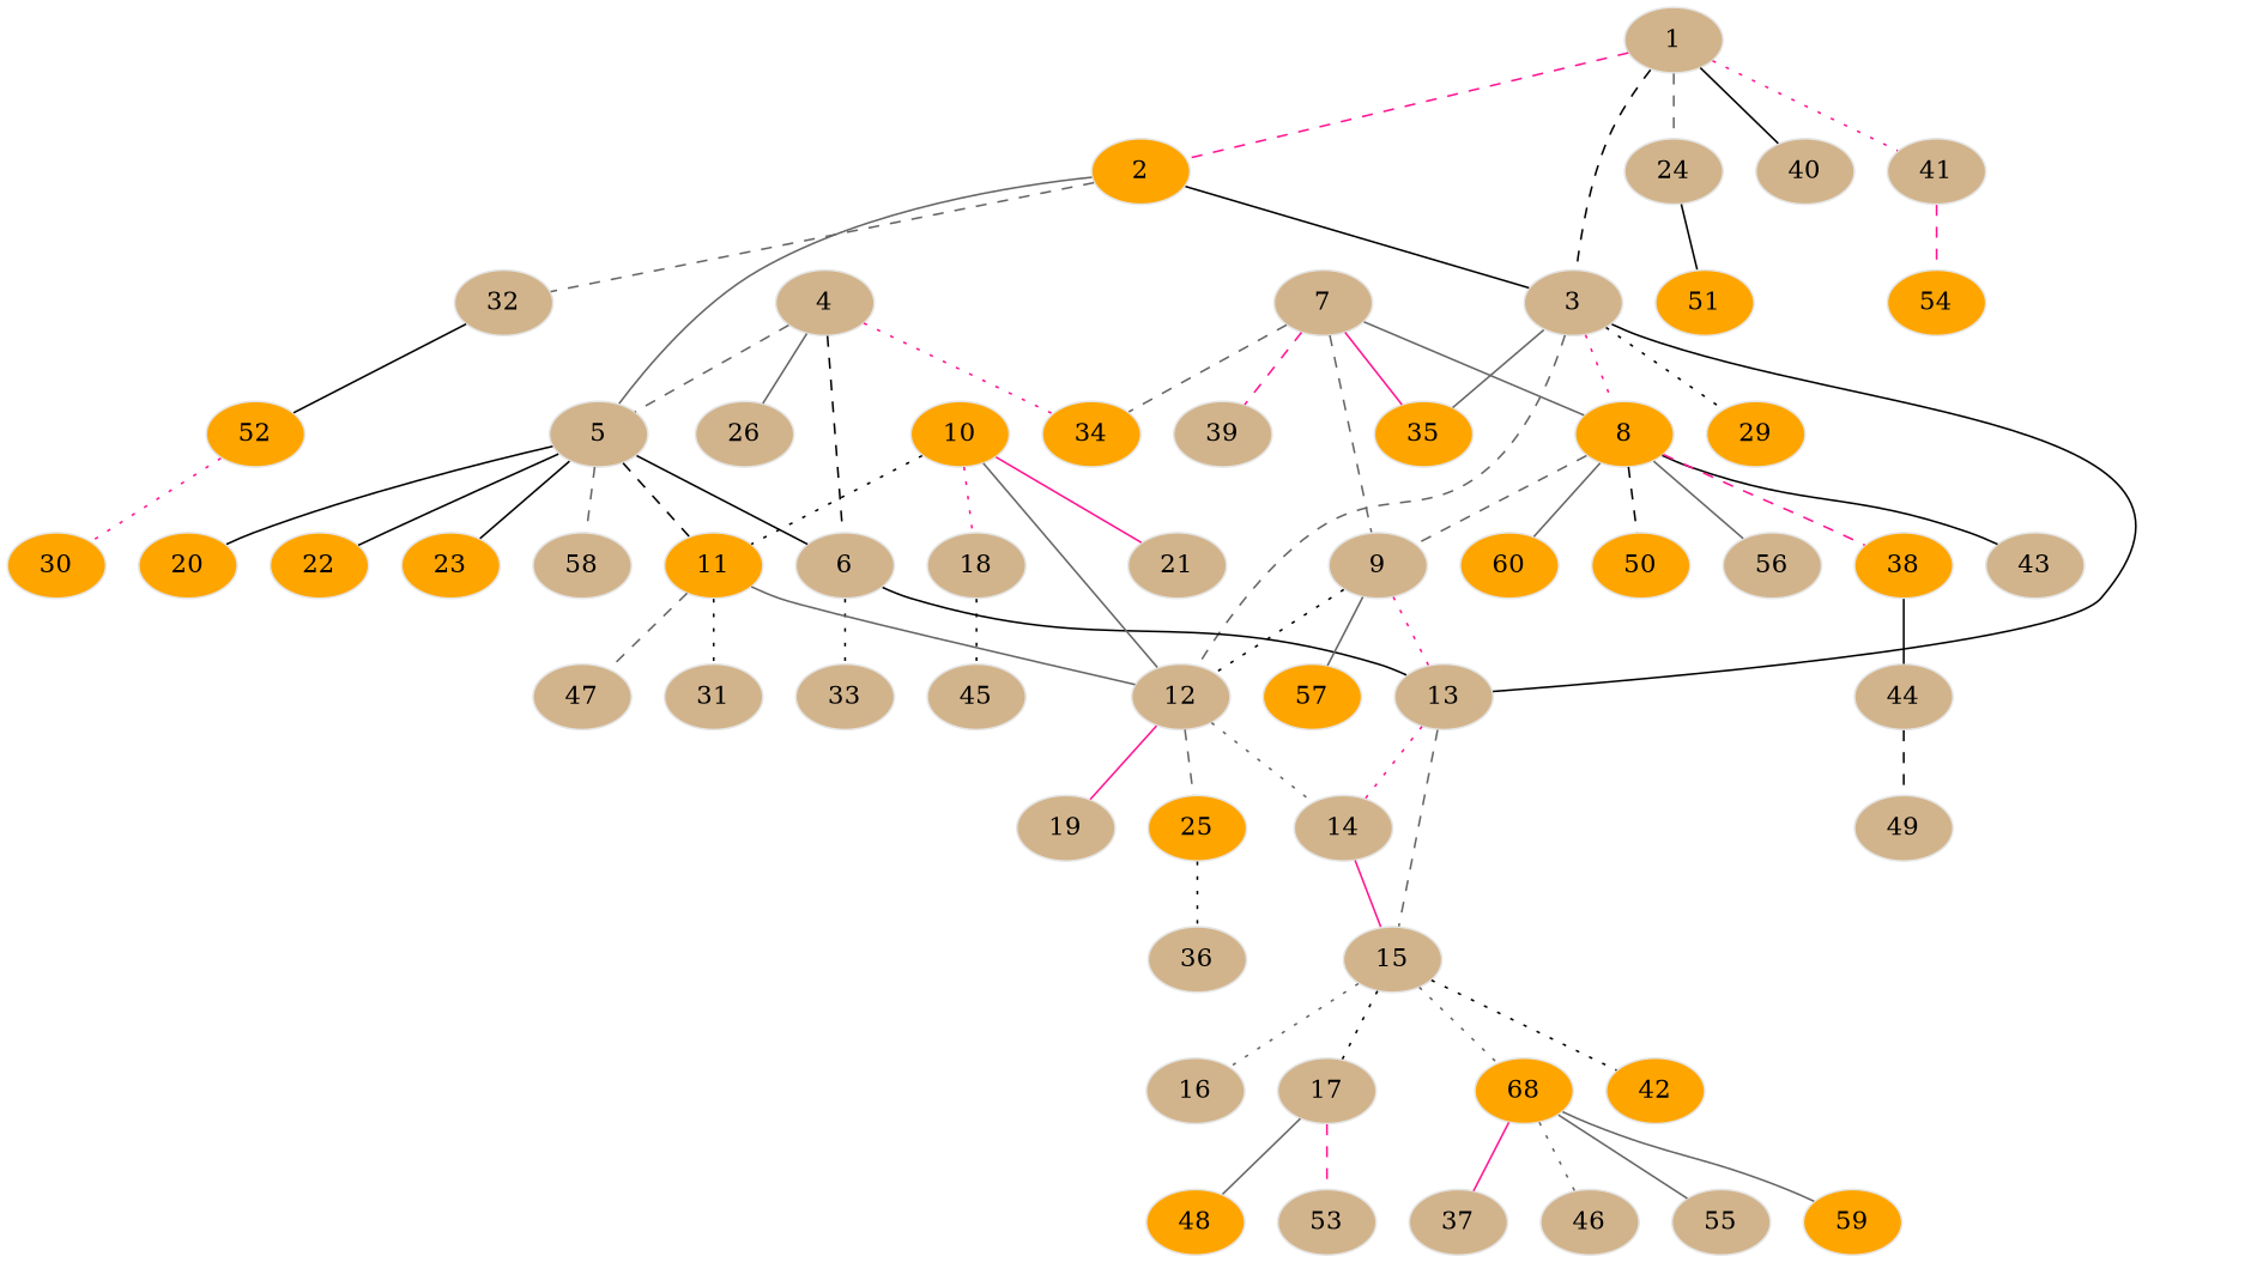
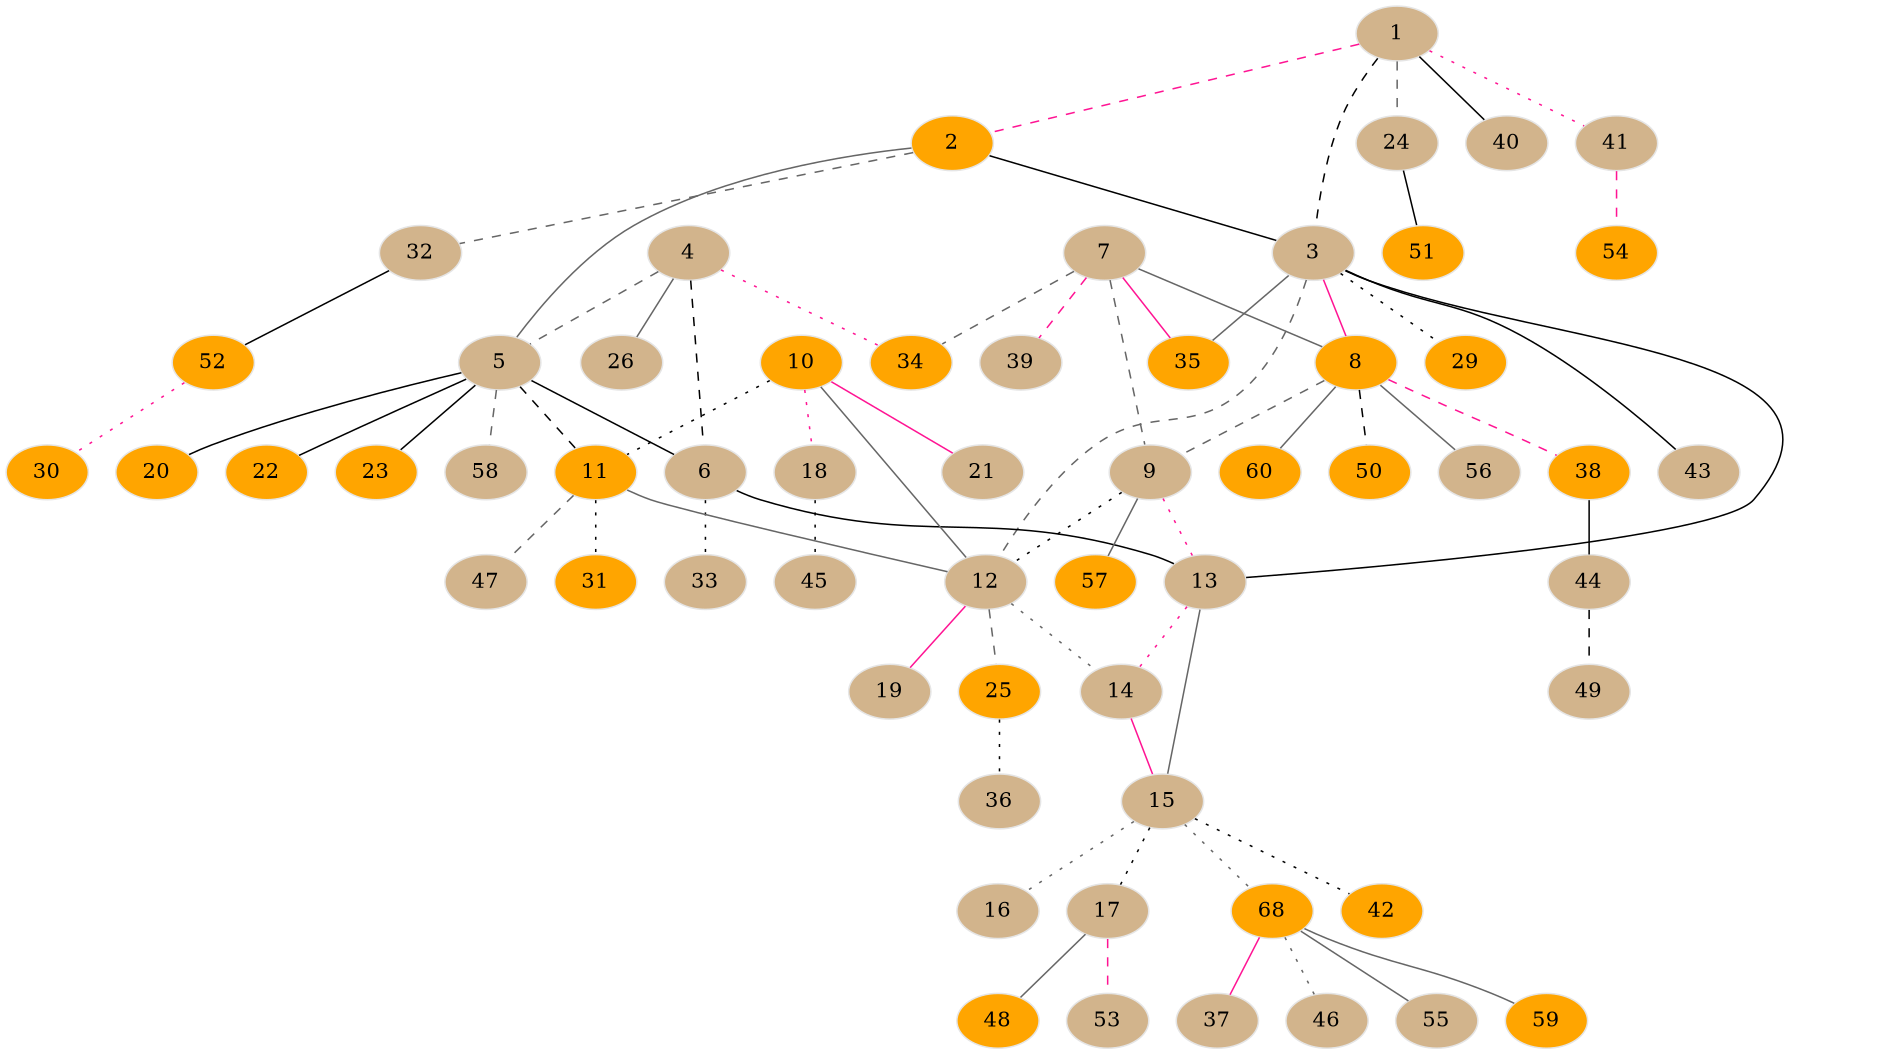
  graph {
    node [color=gray90 fillcolor=tan style=filled]
    edge [color=gray40 style=solid]
    2 [fillcolor=orange]
    1
    3
    24
    40
    41
    5
    32
    8 [fillcolor=orange]
    12
    13
    29 [fillcolor=orange]
    35 [fillcolor=orange]
    43
    51 [fillcolor=orange]
    54 [fillcolor=orange]
    6
    11 [fillcolor=orange]
    20 [fillcolor=orange]
    22 [fillcolor=orange]
    23 [fillcolor=orange]
    58
    52 [fillcolor=orange]
    9
    38 [fillcolor=orange]
    50 [fillcolor=orange]
    56
    60 [fillcolor=orange]
    14
    19
    25 [fillcolor=orange]
    15
    4
    26
    34 [fillcolor=orange]
    33
    7
    39
-   31
+   31 [fillcolor=orange]
    47
    57 [fillcolor=orange]
    44
    10 [fillcolor=orange]
    18
    21
    45
    30 [fillcolor=orange]
    36
    16
    17
    n51 [fillcolor=orange label=68]
    42 [fillcolor=orange]
    48 [fillcolor=orange]
    53
    37
    46
    55
    59 [fillcolor=orange]
    49
    2 -- 3 [color=black]
    2 -- 5
    2 -- 32 [style=dashed]
    1 -- 2 [color=deeppink style=dashed]
    1 -- 3 [color=black style=dashed]
    1 -- 24 [style=dashed]
    1 -- 40 [color=black]
    1 -- 41 [color=deeppink style=dotted]
-   3 -- 8 [color=deeppink style=dotted]
+   3 -- 8 [color=deeppink]
    3 -- 12 [style=dashed]
    3 -- 13 [color=black]
    3 -- 29 [color=black style=dotted]
    3 -- 35
-   8 -- 43 [color=black]
+   3 -- 43 [color=black]
    24 -- 51 [color=black]
    41 -- 54 [color=deeppink style=dashed]
    5 -- 6 [color=black]
    5 -- 11 [color=black style=dashed]
    5 -- 20 [color=black]
    5 -- 22 [color=black]
    5 -- 23 [color=black]
    5 -- 58 [style=dashed]
    32 -- 52 [color=black]
    8 -- 9 [style=dashed]
    8 -- 38 [color=deeppink style=dashed]
    8 -- 50 [color=black style=dashed]
    8 -- 56
    8 -- 60
    12 -- 14 [style=dotted]
    12 -- 19 [color=deeppink]
    12 -- 25 [style=dashed]
    13 -- 14 [color=deeppink style=dotted]
-   13 -- 15 [style=dashed]
+   13 -- 15
    6 -- 13 [color=black]
    6 -- 33 [color=black style=dotted]
    11 -- 12
    11 -- 31 [color=black style=dotted]
    11 -- 47 [style=dashed]
    52 -- 30 [color=deeppink style=dotted]
    9 -- 12 [color=black style=dotted]
    9 -- 13 [color=deeppink style=dotted]
    9 -- 57
    38 -- 44 [color=black]
    14 -- 15 [color=deeppink]
    25 -- 36 [color=black style=dotted]
    15 -- 16 [style=dotted]
    15 -- 17 [color=black style=dotted]
    15 -- n51 [style=dotted]
    15 -- 42 [color=black style=dotted]
    4 -- 5 [style=dashed]
    4 -- 6 [color=black style=dashed]
    4 -- 26
    4 -- 34 [color=deeppink style=dotted]
    7 -- 8
    7 -- 35 [color=deeppink]
    7 -- 9 [style=dashed]
    7 -- 34 [style=dashed]
    7 -- 39 [color=deeppink style=dashed]
    44 -- 49 [color=black style=dashed]
    10 -- 12
    10 -- 11 [color=black style=dotted]
    10 -- 18 [color=deeppink style=dotted]
    10 -- 21 [color=deeppink]
    18 -- 45 [color=black style=dotted]
    17 -- 48
    17 -- 53 [color=deeppink style=dashed]
    n51 -- 37 [color=deeppink]
    n51 -- 46 [style=dotted]
    n51 -- 55
    n51 -- 59
  }
